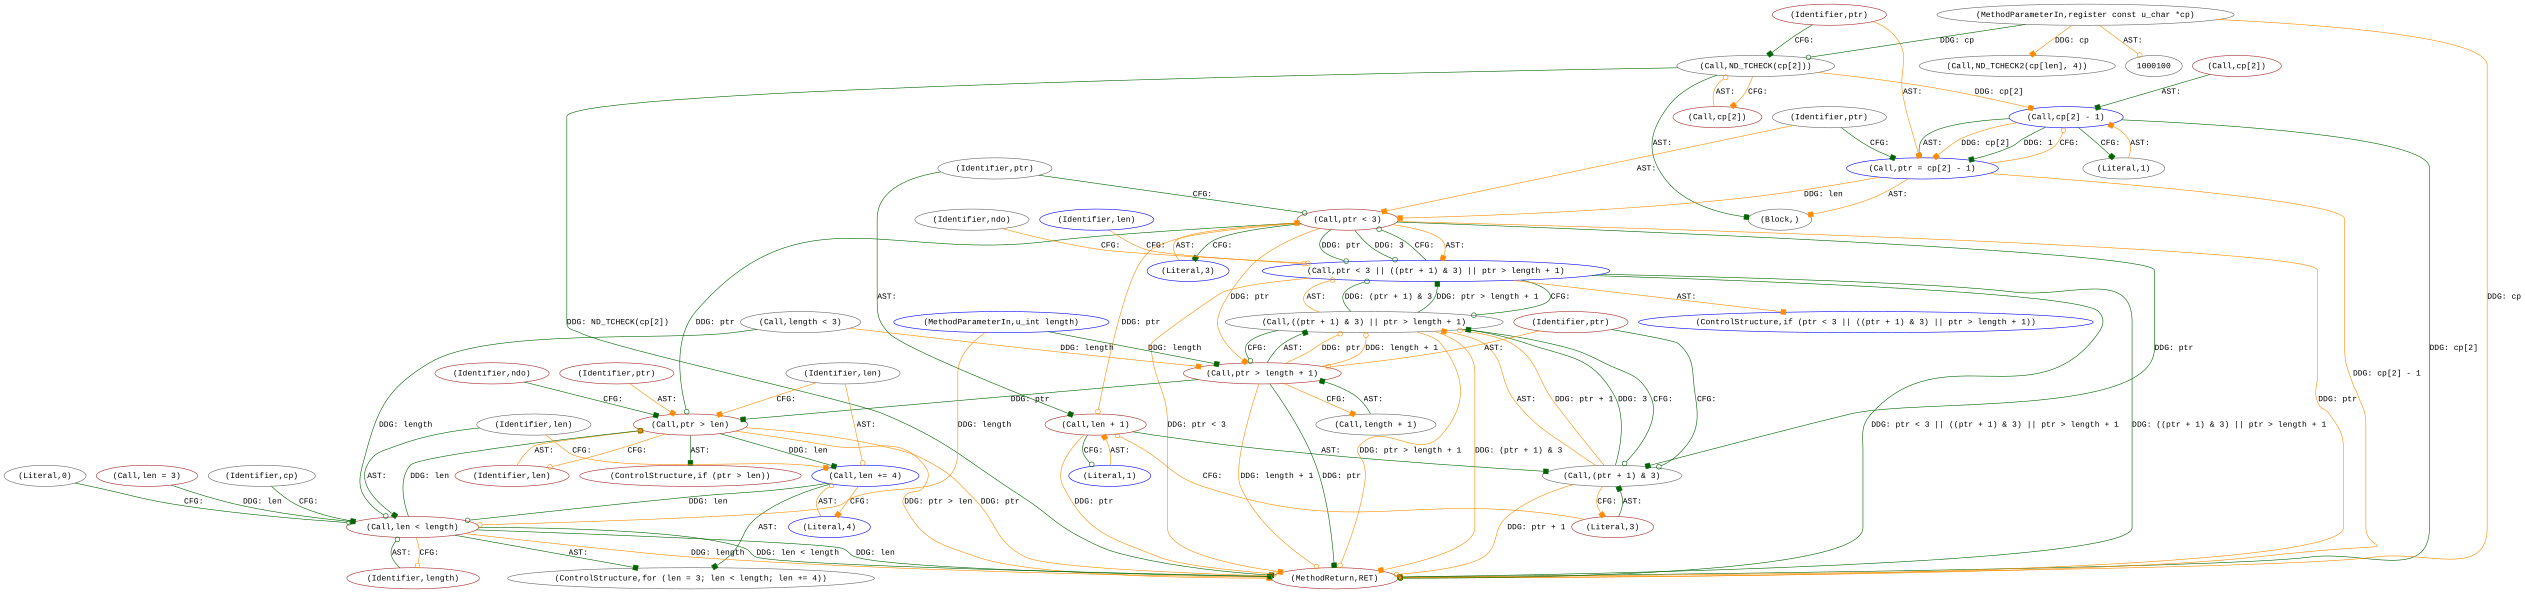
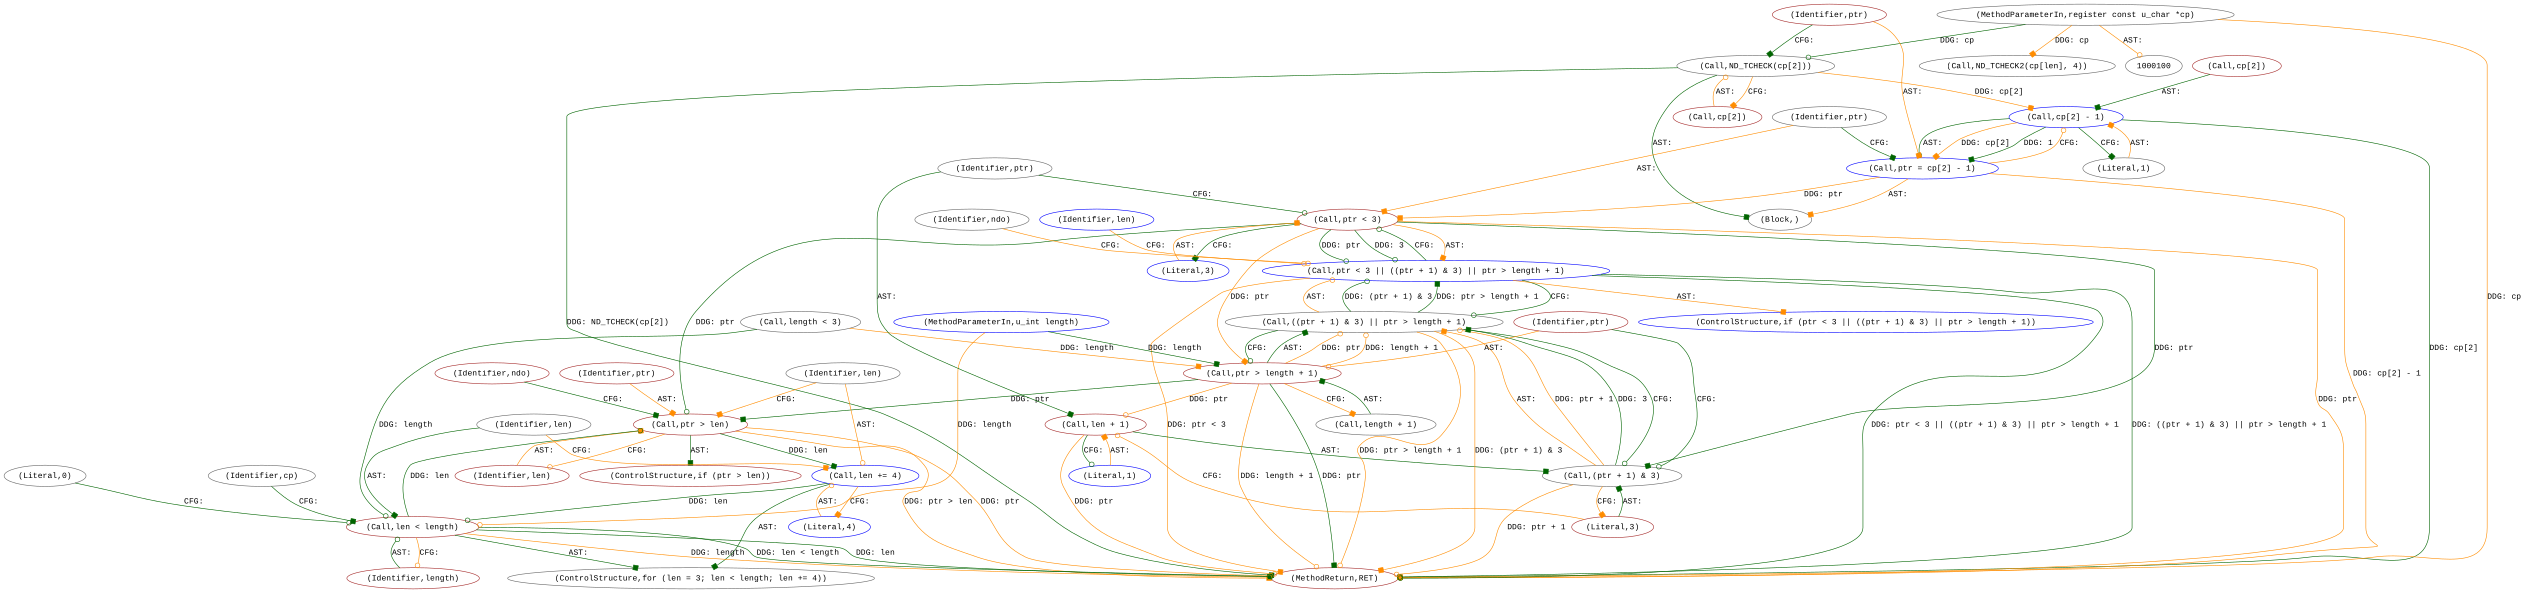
  digraph {
    fontname="Liberation Mono"
    node [color=gray40 fontname="Liberation Mono"]
    edge [arrowhead=box color=darkorange fontname="Liberation Mono"]
    n1 [label="(Call,ND_TCHECK(cp[2]))"]
    n2 [color=blue label="(Call,cp[2] - 1)"]
    n3 [label="(Block,)"]
    n4 [color=brown label="(MethodReturn,RET)"]
    n5 [color=brown label="(Call,cp[2])"]
    n6 [color=blue label="(Call,ptr = cp[2] - 1)"]
    n7 [label="(Literal,1)"]
    n8 [label="(MethodParameterIn,register const u_char *cp)"]
    n9 [label="(Call,ND_TCHECK2(cp[len], 4))"]
    1000100
    n11 [color=brown label="(Call,ptr < 3)"]
    n12 [color=blue label="(Call,ptr < 3 || ((ptr + 1) & 3) || ptr > length + 1)"]
    n13 [label="(Call,(ptr + 1) & 3)"]
    n14 [color=brown label="(Call,len + 1)"]
    n15 [color=brown label="(Call,ptr > length + 1)"]
    n16 [color=brown label="(Call,ptr > len)"]
    n17 [color=blue label="(Literal,3)"]
    n18 [label="(Call,((ptr + 1) & 3) || ptr > length + 1)"]
    n19 [color=blue label="(ControlStructure,if (ptr < 3 || ((ptr + 1) & 3) || ptr > length + 1))"]
    n20 [color=brown label="(Literal,3)"]
    n21 [color=blue label="(Literal,1)"]
    n22 [label="(Call,length + 1)"]
    n23 [color=blue label="(Call,len += 4)"]
    n24 [color=brown label="(Identifier,len)"]
    n25 [color=brown label="(ControlStructure,if (ptr > len))"]
    n26 [color=brown label="(Call,len < length)"]
    n27 [label="(ControlStructure,for (len = 3; len < length; len += 4))"]
    n28 [color=blue label="(Literal,4)"]
    n29 [color=brown label="(Identifier,length)"]
    n30 [color=blue label="(MethodParameterIn,u_int length)"]
    n31 [color=brown label="(Identifier,ptr)"]
    n32 [label="(Identifier,len)"]
    n33 [label="(Identifier,ndo)"]
    n34 [label="(Call,length < 3)"]
    n35 [label="(Identifier,ptr)"]
    n36 [color=brown label="(Identifier,ndo)"]
    n37 [label="(Literal,0)"]
    n38 [color=brown label="(Identifier,ptr)"]
    n39 [color=brown label="(Call,cp[2])"]
    n40 [color=blue label="(Identifier,len)"]
    n41 [label="(Identifier,len)"]
    n42 [color=brown label="(Identifier,ptr)"]
-   n43 [color=brown label="(Call,len = 3)"]
    n44 [label="(Identifier,cp)"]
    n45 [label="(Identifier,ptr)"]
    n1 -> n2 [label="DDG: cp[2]"]
    n1 -> n3 [color=darkgreen label="AST: "]
    n1 -> n4 [color=darkgreen label="DDG: ND_TCHECK(cp[2])"]
    n1 -> n5 [label="CFG: "]
    n2 -> n4 [color=darkgreen label="DDG: cp[2]"]
    n2 -> n6 [arrowhead=odot color=darkgreen label="AST: "]
    n2 -> n6 [label="DDG: cp[2]"]
    n2 -> n6 [color=darkgreen label="DDG: 1"]
    n2 -> n7 [color=darkgreen label="CFG: "]
    n5 -> n1 [arrowhead=odot label="AST: "]
    n6 -> n2 [arrowhead=odot label="CFG: "]
    n6 -> n3 [label="AST: "]
    n6 -> n4 [arrowhead=odot label="DDG: cp[2] - 1"]
-   n6 -> n11 [label="DDG: len"]
+   n6 -> n11 [label="DDG: ptr"]
    n7 -> n2 [label="AST: "]
    n8 -> n1 [arrowhead=odot color=darkgreen label="DDG: cp"]
    n8 -> n4 [label="DDG: cp"]
    n8 -> n9 [label="DDG: cp"]
    n8 -> 1000100 [arrowhead=odot label="AST: "]
    n11 -> n4 [arrowhead=odot label="DDG: ptr"]
    n11 -> n12 [label="AST: "]
    n11 -> n12 [arrowhead=odot color=darkgreen label="DDG: ptr"]
    n11 -> n12 [arrowhead=odot color=darkgreen label="DDG: 3"]
    n11 -> n13 [color=darkgreen label="DDG: ptr"]
-   n11 -> n14 [arrowhead=odot label="DDG: ptr"]
+   n15 -> n14 [arrowhead=odot label="DDG: ptr"]
    n11 -> n15 [label="DDG: ptr"]
    n11 -> n16 [arrowhead=odot color=darkgreen label="DDG: ptr"]
    n11 -> n17 [color=darkgreen label="CFG: "]
    n12 -> n4 [arrowhead=odot color=darkgreen label="DDG: ptr < 3 || ((ptr + 1) & 3) || ptr > length + 1"]
    n12 -> n4 [arrowhead=odot color=darkgreen label="DDG: ((ptr + 1) & 3) || ptr > length + 1"]
    n12 -> n4 [label="DDG: ptr < 3"]
    n12 -> n11 [arrowhead=odot color=darkgreen label="CFG: "]
    n12 -> n18 [arrowhead=odot color=darkgreen label="CFG: "]
    n12 -> n19 [label="AST: "]
    n13 -> n4 [arrowhead=odot label="DDG: ptr + 1"]
    n13 -> n18 [label="AST: "]
    n13 -> n18 [arrowhead=odot label="DDG: ptr + 1"]
    n13 -> n18 [color=darkgreen label="DDG: 3"]
    n13 -> n20 [label="CFG: "]
    n14 -> n4 [arrowhead=odot label="DDG: ptr"]
    n14 -> n13 [color=darkgreen label="AST: "]
    n14 -> n21 [arrowhead=odot color=darkgreen label="CFG: "]
    n15 -> n4 [color=darkgreen label="DDG: ptr"]
    n15 -> n4 [arrowhead=odot label="DDG: length + 1"]
    n15 -> n16 [color=darkgreen label="DDG: ptr"]
    n15 -> n18 [color=darkgreen label="AST: "]
    n15 -> n18 [arrowhead=odot label="DDG: ptr"]
    n15 -> n18 [arrowhead=odot label="DDG: length + 1"]
    n15 -> n22 [label="CFG: "]
    n16 -> n4 [label="DDG: ptr > len"]
    n16 -> n4 [arrowhead=odot label="DDG: ptr"]
    n16 -> n23 [color=darkgreen label="DDG: len"]
    n16 -> n24 [arrowhead=odot label="CFG: "]
    n16 -> n25 [color=darkgreen label="AST: "]
    n17 -> n11 [label="AST: "]
    n18 -> n4 [arrowhead=odot label="DDG: ptr > length + 1"]
    n18 -> n4 [label="DDG: (ptr + 1) & 3"]
    n18 -> n12 [arrowhead=odot label="AST: "]
    n18 -> n12 [arrowhead=odot color=darkgreen label="DDG: (ptr + 1) & 3"]
    n18 -> n12 [color=darkgreen label="DDG: ptr > length + 1"]
    n18 -> n13 [arrowhead=odot color=darkgreen label="CFG: "]
    n18 -> n15 [arrowhead=odot color=darkgreen label="CFG: "]
    n20 -> n13 [color=darkgreen label="AST: "]
    n20 -> n14 [arrowhead=odot label="CFG: "]
    n21 -> n14 [label="AST: "]
    n22 -> n15 [color=darkgreen label="AST: "]
    n23 -> n26 [arrowhead=odot color=darkgreen label="DDG: len"]
    n23 -> n27 [color=darkgreen label="AST: "]
    n23 -> n28 [label="CFG: "]
    n24 -> n16 [label="AST: "]
    n26 -> n4 [color=darkgreen label="DDG: len"]
    n26 -> n4 [arrowhead=odot label="DDG: length"]
    n26 -> n4 [arrowhead=odot color=darkgreen label="DDG: len < length"]
    n26 -> n16 [arrowhead=odot color=darkgreen label="DDG: len"]
    n26 -> n27 [color=darkgreen label="AST: "]
    n26 -> n29 [arrowhead=odot label="CFG: "]
    n28 -> n23 [arrowhead=odot label="AST: "]
    n29 -> n26 [arrowhead=odot color=darkgreen label="AST: "]
    n30 -> n15 [color=darkgreen label="DDG: length"]
    n30 -> n26 [arrowhead=odot label="DDG: length"]
    n31 -> n13 [arrowhead=odot color=darkgreen label="CFG: "]
    n31 -> n15 [arrowhead=odot label="AST: "]
    n32 -> n23 [label="CFG: "]
    n32 -> n26 [color=darkgreen label="AST: "]
    n33 -> n12 [arrowhead=odot label="CFG: "]
    n34 -> n15 [label="DDG: length"]
    n34 -> n26 [arrowhead=odot color=darkgreen label="DDG: length"]
    n35 -> n6 [color=darkgreen label="CFG: "]
    n35 -> n11 [label="AST: "]
    n36 -> n16 [color=darkgreen label="CFG: "]
    n37 -> n26 [arrowhead=odot color=darkgreen label="CFG: "]
    n38 -> n1 [color=darkgreen label="CFG: "]
    n38 -> n6 [label="AST: "]
    n39 -> n2 [color=darkgreen label="AST: "]
    n40 -> n12 [arrowhead=odot label="CFG: "]
    n41 -> n16 [label="CFG: "]
    n41 -> n23 [arrowhead=odot label="AST: "]
    n42 -> n16 [label="AST: "]
-   n43 -> n26 [arrowhead=odot color=darkgreen label="DDG: len"]
    n44 -> n26 [color=darkgreen label="CFG: "]
    n45 -> n11 [arrowhead=odot color=darkgreen label="CFG: "]
    n45 -> n14 [color=darkgreen label="AST: "]
  }
